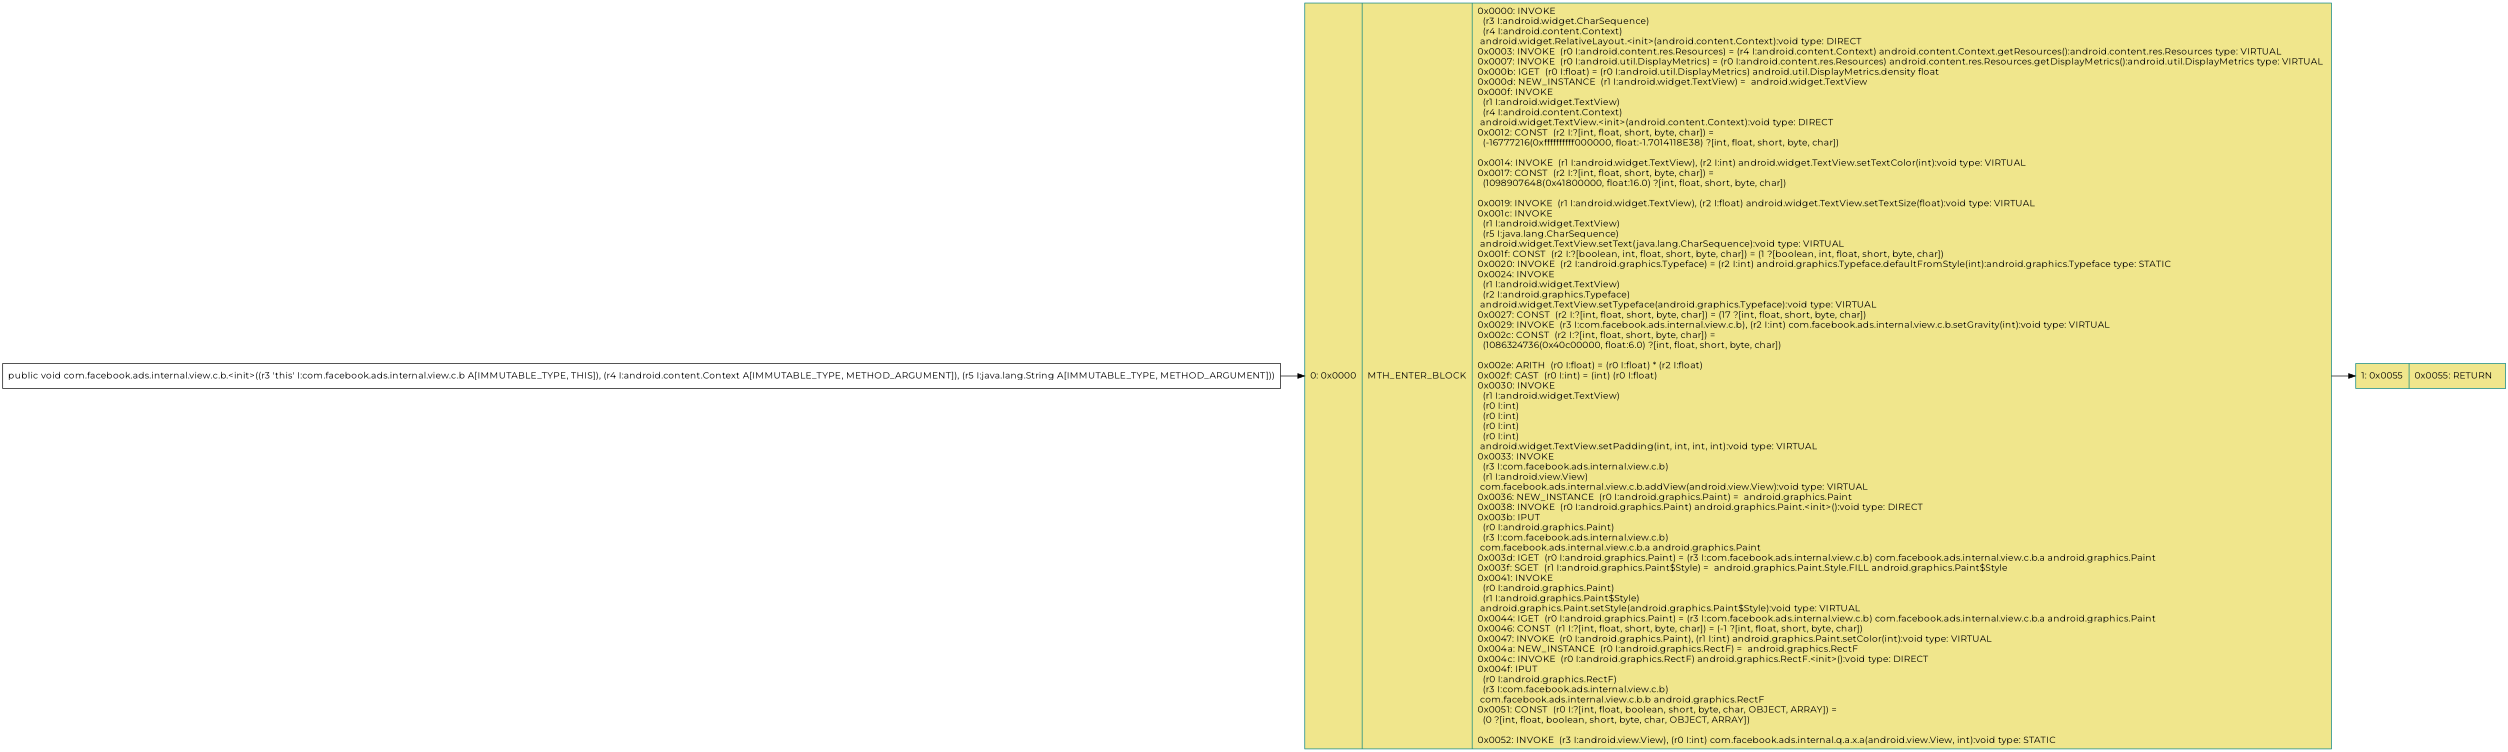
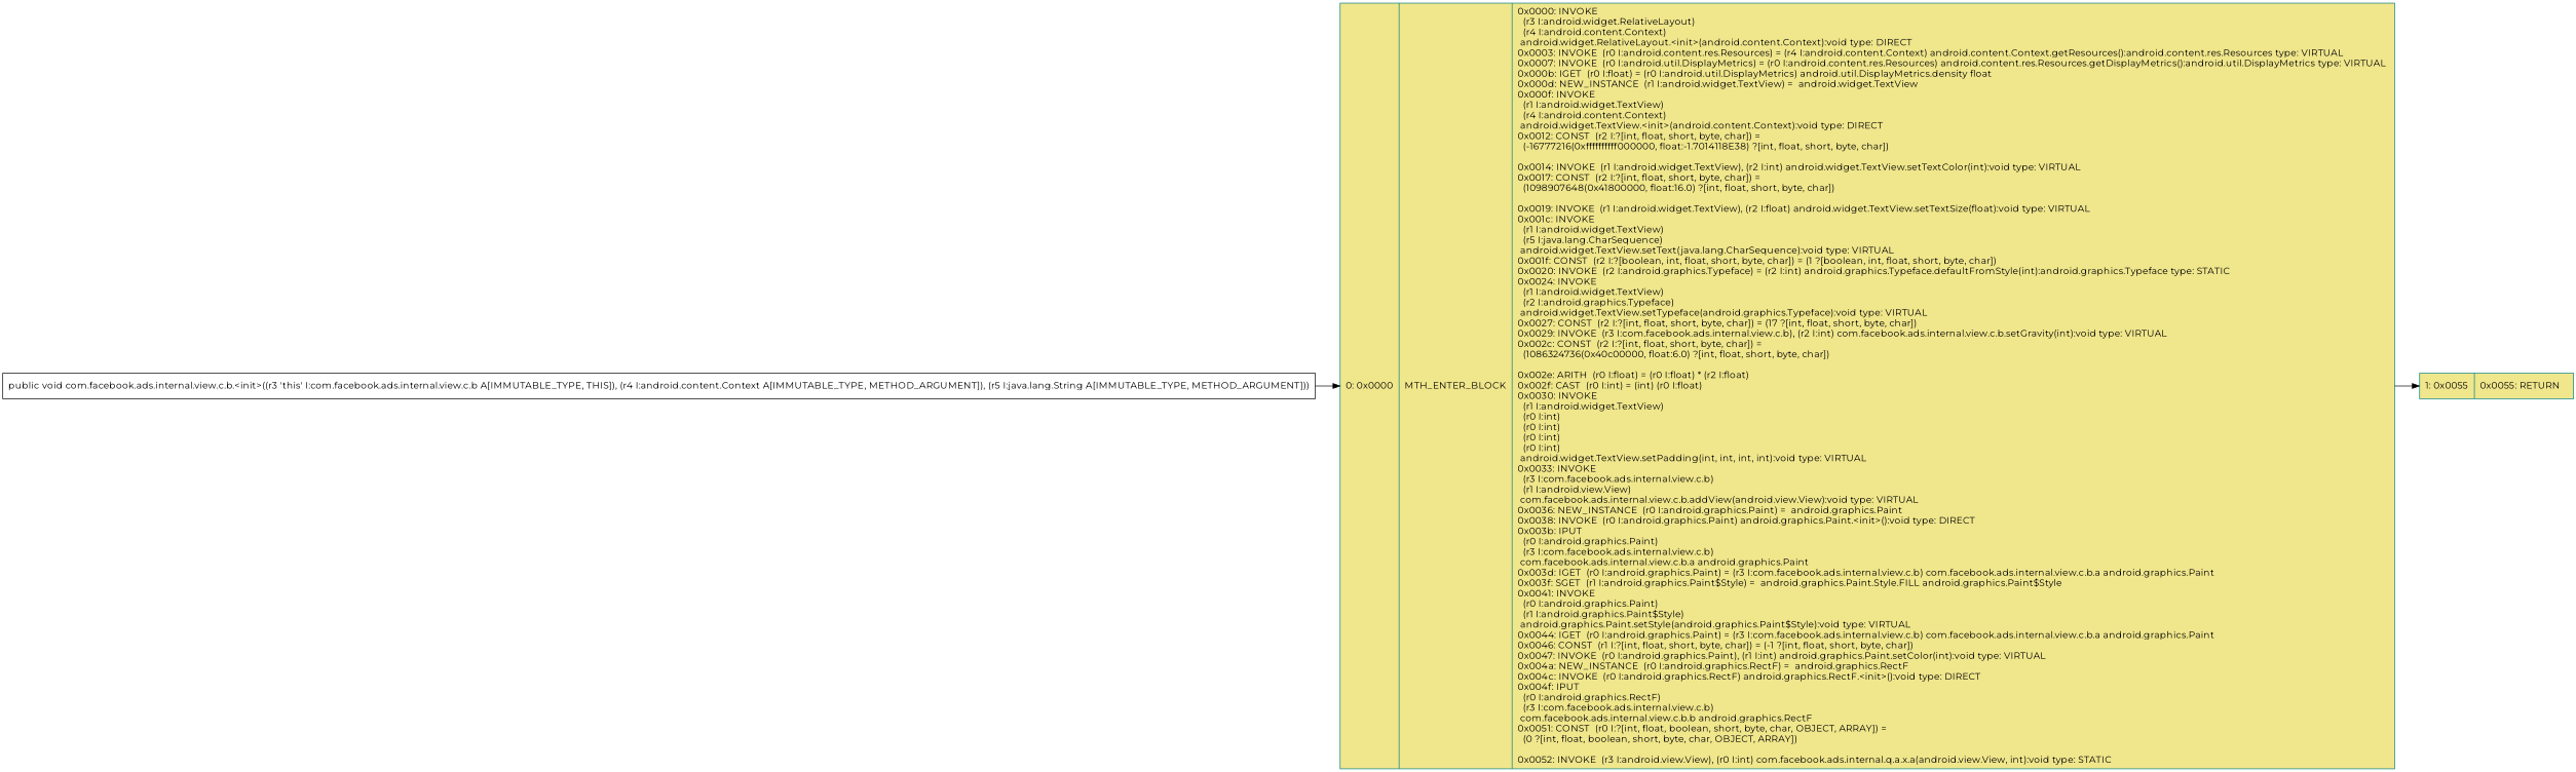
  digraph {
    rankdir=LR
    fontname=Montserrat
    node [shape=record style=filled fillcolor=khaki color=teal fontname=Montserrat]
    edge [fontname=Montserrat]
-   n1 [label="{0\:\ 0x0000|MTH_ENTER_BLOCK\l|0x0000: INVOKE  \l  (r3 I:android.widget.CharSequence)\l  (r4 I:android.content.Context)\l android.widget.RelativeLayout.\<init\>(android.content.Context):void type: DIRECT \l0x0003: INVOKE  (r0 I:android.content.res.Resources) = (r4 I:android.content.Context) android.content.Context.getResources():android.content.res.Resources type: VIRTUAL \l0x0007: INVOKE  (r0 I:android.util.DisplayMetrics) = (r0 I:android.content.res.Resources) android.content.res.Resources.getDisplayMetrics():android.util.DisplayMetrics type: VIRTUAL \l0x000b: IGET  (r0 I:float) = (r0 I:android.util.DisplayMetrics) android.util.DisplayMetrics.density float \l0x000d: NEW_INSTANCE  (r1 I:android.widget.TextView) =  android.widget.TextView \l0x000f: INVOKE  \l  (r1 I:android.widget.TextView)\l  (r4 I:android.content.Context)\l android.widget.TextView.\<init\>(android.content.Context):void type: DIRECT \l0x0012: CONST  (r2 I:?[int, float, short, byte, char]) = \l  (\-16777216(0xffffffffff000000, float:\-1.7014118E38) ?[int, float, short, byte, char])\l \l0x0014: INVOKE  (r1 I:android.widget.TextView), (r2 I:int) android.widget.TextView.setTextColor(int):void type: VIRTUAL \l0x0017: CONST  (r2 I:?[int, float, short, byte, char]) = \l  (1098907648(0x41800000, float:16.0) ?[int, float, short, byte, char])\l \l0x0019: INVOKE  (r1 I:android.widget.TextView), (r2 I:float) android.widget.TextView.setTextSize(float):void type: VIRTUAL \l0x001c: INVOKE  \l  (r1 I:android.widget.TextView)\l  (r5 I:java.lang.CharSequence)\l android.widget.TextView.setText(java.lang.CharSequence):void type: VIRTUAL \l0x001f: CONST  (r2 I:?[boolean, int, float, short, byte, char]) = (1 ?[boolean, int, float, short, byte, char]) \l0x0020: INVOKE  (r2 I:android.graphics.Typeface) = (r2 I:int) android.graphics.Typeface.defaultFromStyle(int):android.graphics.Typeface type: STATIC \l0x0024: INVOKE  \l  (r1 I:android.widget.TextView)\l  (r2 I:android.graphics.Typeface)\l android.widget.TextView.setTypeface(android.graphics.Typeface):void type: VIRTUAL \l0x0027: CONST  (r2 I:?[int, float, short, byte, char]) = (17 ?[int, float, short, byte, char]) \l0x0029: INVOKE  (r3 I:com.facebook.ads.internal.view.c.b), (r2 I:int) com.facebook.ads.internal.view.c.b.setGravity(int):void type: VIRTUAL \l0x002c: CONST  (r2 I:?[int, float, short, byte, char]) = \l  (1086324736(0x40c00000, float:6.0) ?[int, float, short, byte, char])\l \l0x002e: ARITH  (r0 I:float) = (r0 I:float) * (r2 I:float) \l0x002f: CAST  (r0 I:int) = (int) (r0 I:float) \l0x0030: INVOKE  \l  (r1 I:android.widget.TextView)\l  (r0 I:int)\l  (r0 I:int)\l  (r0 I:int)\l  (r0 I:int)\l android.widget.TextView.setPadding(int, int, int, int):void type: VIRTUAL \l0x0033: INVOKE  \l  (r3 I:com.facebook.ads.internal.view.c.b)\l  (r1 I:android.view.View)\l com.facebook.ads.internal.view.c.b.addView(android.view.View):void type: VIRTUAL \l0x0036: NEW_INSTANCE  (r0 I:android.graphics.Paint) =  android.graphics.Paint \l0x0038: INVOKE  (r0 I:android.graphics.Paint) android.graphics.Paint.\<init\>():void type: DIRECT \l0x003b: IPUT  \l  (r0 I:android.graphics.Paint)\l  (r3 I:com.facebook.ads.internal.view.c.b)\l com.facebook.ads.internal.view.c.b.a android.graphics.Paint \l0x003d: IGET  (r0 I:android.graphics.Paint) = (r3 I:com.facebook.ads.internal.view.c.b) com.facebook.ads.internal.view.c.b.a android.graphics.Paint \l0x003f: SGET  (r1 I:android.graphics.Paint$Style) =  android.graphics.Paint.Style.FILL android.graphics.Paint$Style \l0x0041: INVOKE  \l  (r0 I:android.graphics.Paint)\l  (r1 I:android.graphics.Paint$Style)\l android.graphics.Paint.setStyle(android.graphics.Paint$Style):void type: VIRTUAL \l0x0044: IGET  (r0 I:android.graphics.Paint) = (r3 I:com.facebook.ads.internal.view.c.b) com.facebook.ads.internal.view.c.b.a android.graphics.Paint \l0x0046: CONST  (r1 I:?[int, float, short, byte, char]) = (\-1 ?[int, float, short, byte, char]) \l0x0047: INVOKE  (r0 I:android.graphics.Paint), (r1 I:int) android.graphics.Paint.setColor(int):void type: VIRTUAL \l0x004a: NEW_INSTANCE  (r0 I:android.graphics.RectF) =  android.graphics.RectF \l0x004c: INVOKE  (r0 I:android.graphics.RectF) android.graphics.RectF.\<init\>():void type: DIRECT \l0x004f: IPUT  \l  (r0 I:android.graphics.RectF)\l  (r3 I:com.facebook.ads.internal.view.c.b)\l com.facebook.ads.internal.view.c.b.b android.graphics.RectF \l0x0051: CONST  (r0 I:?[int, float, boolean, short, byte, char, OBJECT, ARRAY]) = \l  (0 ?[int, float, boolean, short, byte, char, OBJECT, ARRAY])\l \l0x0052: INVOKE  (r3 I:android.view.View), (r0 I:int) com.facebook.ads.internal.q.a.x.a(android.view.View, int):void type: STATIC \l}"]
+   n1 [label="{0\:\ 0x0000|MTH_ENTER_BLOCK\l|0x0000: INVOKE  \l  (r3 I:android.widget.RelativeLayout)\l  (r4 I:android.content.Context)\l android.widget.RelativeLayout.\<init\>(android.content.Context):void type: DIRECT \l0x0003: INVOKE  (r0 I:android.content.res.Resources) = (r4 I:android.content.Context) android.content.Context.getResources():android.content.res.Resources type: VIRTUAL \l0x0007: INVOKE  (r0 I:android.util.DisplayMetrics) = (r0 I:android.content.res.Resources) android.content.res.Resources.getDisplayMetrics():android.util.DisplayMetrics type: VIRTUAL \l0x000b: IGET  (r0 I:float) = (r0 I:android.util.DisplayMetrics) android.util.DisplayMetrics.density float \l0x000d: NEW_INSTANCE  (r1 I:android.widget.TextView) =  android.widget.TextView \l0x000f: INVOKE  \l  (r1 I:android.widget.TextView)\l  (r4 I:android.content.Context)\l android.widget.TextView.\<init\>(android.content.Context):void type: DIRECT \l0x0012: CONST  (r2 I:?[int, float, short, byte, char]) = \l  (\-16777216(0xffffffffff000000, float:\-1.7014118E38) ?[int, float, short, byte, char])\l \l0x0014: INVOKE  (r1 I:android.widget.TextView), (r2 I:int) android.widget.TextView.setTextColor(int):void type: VIRTUAL \l0x0017: CONST  (r2 I:?[int, float, short, byte, char]) = \l  (1098907648(0x41800000, float:16.0) ?[int, float, short, byte, char])\l \l0x0019: INVOKE  (r1 I:android.widget.TextView), (r2 I:float) android.widget.TextView.setTextSize(float):void type: VIRTUAL \l0x001c: INVOKE  \l  (r1 I:android.widget.TextView)\l  (r5 I:java.lang.CharSequence)\l android.widget.TextView.setText(java.lang.CharSequence):void type: VIRTUAL \l0x001f: CONST  (r2 I:?[boolean, int, float, short, byte, char]) = (1 ?[boolean, int, float, short, byte, char]) \l0x0020: INVOKE  (r2 I:android.graphics.Typeface) = (r2 I:int) android.graphics.Typeface.defaultFromStyle(int):android.graphics.Typeface type: STATIC \l0x0024: INVOKE  \l  (r1 I:android.widget.TextView)\l  (r2 I:android.graphics.Typeface)\l android.widget.TextView.setTypeface(android.graphics.Typeface):void type: VIRTUAL \l0x0027: CONST  (r2 I:?[int, float, short, byte, char]) = (17 ?[int, float, short, byte, char]) \l0x0029: INVOKE  (r3 I:com.facebook.ads.internal.view.c.b), (r2 I:int) com.facebook.ads.internal.view.c.b.setGravity(int):void type: VIRTUAL \l0x002c: CONST  (r2 I:?[int, float, short, byte, char]) = \l  (1086324736(0x40c00000, float:6.0) ?[int, float, short, byte, char])\l \l0x002e: ARITH  (r0 I:float) = (r0 I:float) * (r2 I:float) \l0x002f: CAST  (r0 I:int) = (int) (r0 I:float) \l0x0030: INVOKE  \l  (r1 I:android.widget.TextView)\l  (r0 I:int)\l  (r0 I:int)\l  (r0 I:int)\l  (r0 I:int)\l android.widget.TextView.setPadding(int, int, int, int):void type: VIRTUAL \l0x0033: INVOKE  \l  (r3 I:com.facebook.ads.internal.view.c.b)\l  (r1 I:android.view.View)\l com.facebook.ads.internal.view.c.b.addView(android.view.View):void type: VIRTUAL \l0x0036: NEW_INSTANCE  (r0 I:android.graphics.Paint) =  android.graphics.Paint \l0x0038: INVOKE  (r0 I:android.graphics.Paint) android.graphics.Paint.\<init\>():void type: DIRECT \l0x003b: IPUT  \l  (r0 I:android.graphics.Paint)\l  (r3 I:com.facebook.ads.internal.view.c.b)\l com.facebook.ads.internal.view.c.b.a android.graphics.Paint \l0x003d: IGET  (r0 I:android.graphics.Paint) = (r3 I:com.facebook.ads.internal.view.c.b) com.facebook.ads.internal.view.c.b.a android.graphics.Paint \l0x003f: SGET  (r1 I:android.graphics.Paint$Style) =  android.graphics.Paint.Style.FILL android.graphics.Paint$Style \l0x0041: INVOKE  \l  (r0 I:android.graphics.Paint)\l  (r1 I:android.graphics.Paint$Style)\l android.graphics.Paint.setStyle(android.graphics.Paint$Style):void type: VIRTUAL \l0x0044: IGET  (r0 I:android.graphics.Paint) = (r3 I:com.facebook.ads.internal.view.c.b) com.facebook.ads.internal.view.c.b.a android.graphics.Paint \l0x0046: CONST  (r1 I:?[int, float, short, byte, char]) = (\-1 ?[int, float, short, byte, char]) \l0x0047: INVOKE  (r0 I:android.graphics.Paint), (r1 I:int) android.graphics.Paint.setColor(int):void type: VIRTUAL \l0x004a: NEW_INSTANCE  (r0 I:android.graphics.RectF) =  android.graphics.RectF \l0x004c: INVOKE  (r0 I:android.graphics.RectF) android.graphics.RectF.\<init\>():void type: DIRECT \l0x004f: IPUT  \l  (r0 I:android.graphics.RectF)\l  (r3 I:com.facebook.ads.internal.view.c.b)\l com.facebook.ads.internal.view.c.b.b android.graphics.RectF \l0x0051: CONST  (r0 I:?[int, float, boolean, short, byte, char, OBJECT, ARRAY]) = \l  (0 ?[int, float, boolean, short, byte, char, OBJECT, ARRAY])\l \l0x0052: INVOKE  (r3 I:android.view.View), (r0 I:int) com.facebook.ads.internal.q.a.x.a(android.view.View, int):void type: STATIC \l}"]
    n2 [label="{1\:\ 0x0055|0x0055: RETURN   \l}"]
    n3 [label="{public void com.facebook.ads.internal.view.c.b.\<init\>((r3 'this' I:com.facebook.ads.internal.view.c.b A[IMMUTABLE_TYPE, THIS]), (r4 I:android.content.Context A[IMMUTABLE_TYPE, METHOD_ARGUMENT]), (r5 I:java.lang.String A[IMMUTABLE_TYPE, METHOD_ARGUMENT])) }" fillcolor=white color=black]
    n1 -> n2
    n3 -> n1
  }
